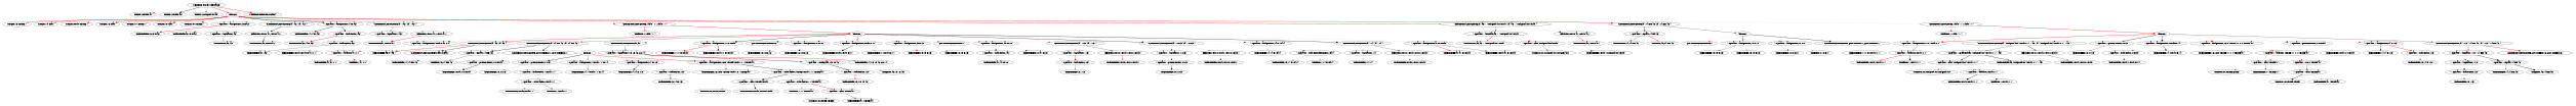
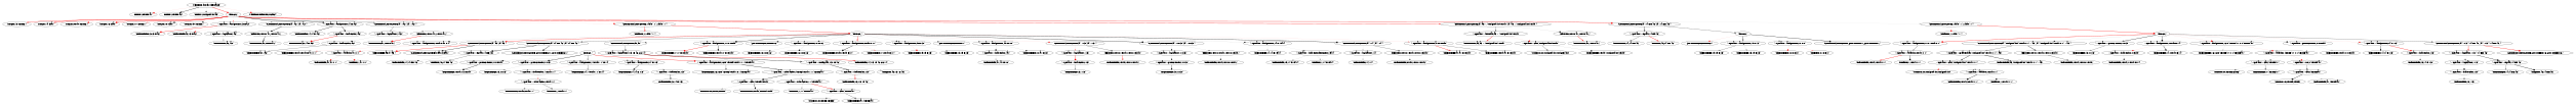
  digraph {
    edge [arrowhead=box color=black style=bold]
    n1 [label="(METHOD,do_rfc1035_name)"]
    n2 [label="(PARAM,_BYTE *a1)"]
    n3 [label="(PARAM,_BYTE *a2)"]
    n4 [label="(PARAM,unsigned int a3)"]
    n5 [label="(BLOCK,,)"]
    n6 [label="(METHOD_RETURN,__cdecl)"]
    n7 [label="(LOCAL,v3: _BYTE *)"]
    n8 [label="(LOCAL,v4: char)"]
    n9 [label="(LOCAL,result: _BYTE *)"]
    n10 [label="(LOCAL,v6: char)"]
    n11 [label="(LOCAL,v7: _BYTE *)"]
    n12 [label="(LOCAL,v8: char)"]
    n13 [label="(LOCAL,v9: _BYTE *)"]
    n14 [label="(<operator>.assignment,v3 = a2)"]
    n15 [label="(CONTROL_STRUCTURE,if ( !a2 ),if ( !a2 ))"]
    n16 [label="(<operator>.assignment,v4 = *a2)"]
    n17 [label="(CONTROL_STRUCTURE,if ( !*a2 ),if ( !*a2 ))"]
    n18 [label="(CONTROL_STRUCTURE,while ( 1 ),while ( 1 ))"]
    n19 [label="(CONTROL_STRUCTURE,if ( a3 < (unsigned int)result ),if ( a3 < (unsigned int)result ))"]
    n20 [label="(CONTROL_STRUCTURE,if ( v4 == 46 ),if ( v4 == 46 ))"]
    n21 [label="(CONTROL_STRUCTURE,while ( 1 ),while ( 1 ))"]
    n22 [label="(IDENTIFIER,v3,v3 = a2)"]
    n23 [label="(IDENTIFIER,a2,v3 = a2)"]
    n24 [label="(<operator>.logicalNot,!a2)"]
    n25 [label="(RETURN,return a1;,return a1;)"]
    n26 [label="(IDENTIFIER,v4,v4 = *a2)"]
    n27 [label="(<operator>.indirection,*a2)"]
    n28 [label="(<operator>.logicalNot,!*a2)"]
    n29 [label="(RETURN,return a1;,return a1;)"]
    n30 [label="(LITERAL,1,while ( 1 ))"]
    n31 [label="(BLOCK,,)"]
    n32 [label="(<operator>.lessThan,a3 < (unsigned int)result)"]
    n33 [label="(RETURN,return a1;,return a1;)"]
    n34 [label="(<operator>.equals,v4 == 46)"]
    n35 [label="(BLOCK,,)"]
    n36 [label="(LITERAL,1,while ( 1 ))"]
    n37 [label="(BLOCK,,)"]
    n38 [label="(IDENTIFIER,a2,!a2)"]
    n39 [label="(IDENTIFIER,a1,return a1;)"]
    n40 [label="(IDENTIFIER,a2,v4 = *a2)"]
    n41 [label="(<operator>.indirection,*a2)"]
    n42 [label="(IDENTIFIER,a1,return a1;)"]
    n43 [label="(IDENTIFIER,a2,!*a2)"]
    n44 [label="(<operator>.assignment,result = a1 + 1)"]
    n45 [label="(CONTROL_STRUCTURE,if ( a3 ),if ( a3 ))"]
    n46 [label="(CONTROL_STRUCTURE,if ( v4 == 46 ),if ( v4 == 46 ))"]
    n47 [label="(CONTROL_STRUCTURE,do,do)"]
    n48 [label="(<operator>.assignment,v7 = result)"]
    n49 [label="(JUMP_TARGET,LABEL_16)"]
    n50 [label="(<operator>.assignment,v8 = v6)"]
    n51 [label="(<operator>.assignment,result = v7)"]
    n52 [label="(<operator>.assignment,v9 = v3)"]
    n53 [label="(JUMP_TARGET,LABEL_17)"]
    n54 [label="(<operator>.assignment,*a1 = v8)"]
    n55 [label="(CONTROL_STRUCTURE,if ( !*v3 ),if ( !*v3 ))"]
    n56 [label="(CONTROL_STRUCTURE,if ( !++v3 ),if ( !++v3 ))"]
    n57 [label="(<operator>.assignment,v4 = v9[1])"]
    n58 [label="(CONTROL_STRUCTURE,if ( !v4 ),if ( !v4 ))"]
    n59 [label="(<operator>.assignment,a1 = result)"]
    n60 [label="(IDENTIFIER,result,result = a1 + 1)"]
    n61 [label="(<operator>.addition,a1 + 1)"]
    n62 [label="(IDENTIFIER,a3,if ( a3 ))"]
    n63 [label="(CONTROL_STRUCTURE,break;,break;)"]
    n64 [label="(<operator>.equals,v4 == 46)"]
    n65 [label="(CONTROL_STRUCTURE,goto LABEL_21;,goto LABEL_21;)"]
    n66 [label="(BLOCK,,)"]
    n67 [label="(<operator>.logicalAnd,*v3 != 46 && v4)"]
    n68 [label="(IDENTIFIER,v7,v7 = result)"]
    n69 [label="(IDENTIFIER,result,v7 = result)"]
    n70 [label="(IDENTIFIER,v8,v8 = v6)"]
    n71 [label="(IDENTIFIER,v6,v8 = v6)"]
    n72 [label="(IDENTIFIER,result,result = v7)"]
    n73 [label="(IDENTIFIER,v7,result = v7)"]
    n74 [label="(IDENTIFIER,v9,v9 = v3)"]
    n75 [label="(IDENTIFIER,v3,v9 = v3)"]
    n76 [label="(<operator>.indirection,*a1)"]
    n77 [label="(IDENTIFIER,v8,*a1 = v8)"]
    n78 [label="(<operator>.logicalNot,!*v3)"]
    n79 [label="(RETURN,return result;,return result;)"]
    n80 [label="(<operator>.logicalNot,!++v3)"]
    n81 [label="(RETURN,return result;,return result;)"]
    n82 [label="(IDENTIFIER,v4,v4 = v9[1])"]
    n83 [label="(<operator>.indirectIndexAccess,v9[1])"]
    n84 [label="(<operator>.logicalNot,!v4)"]
    n85 [label="(RETURN,return result;,return result;)"]
    n86 [label="(IDENTIFIER,a1,a1 = result)"]
    n87 [label="(IDENTIFIER,result,a1 = result)"]
    n88 [label="(IDENTIFIER,a1,a1 + 1)"]
    n89 [label="(LITERAL,1,a1 + 1)"]
    n90 [label="(IDENTIFIER,v4,v4 == 46)"]
    n91 [label="(LITERAL,46,v4 == 46)"]
    n92 [label="(<operator>.preIncrement,++result)"]
    n93 [label="(<operator>.preIncrement,++v3)"]
    n94 [label="(<operator>.assignment,*(result - 1) = v4)"]
    n95 [label="(<operator>.assignment,v4 = *v3)"]
    n96 [label="(<operator>.assignment,v6 = (_BYTE)result - 1 - (_BYTE)a1)"]
    n97 [label="(<operator>.notEquals,*v3 != 46)"]
    n98 [label="(IDENTIFIER,v4,*v3 != 46 && v4)"]
    n99 [label="(IDENTIFIER,result,++result)"]
    n100 [label="(IDENTIFIER,v3,++v3)"]
    n101 [label="(<operator>.indirection,*(result - 1))"]
    n102 [label="(IDENTIFIER,v4,*(result - 1) = v4)"]
    n103 [label="(IDENTIFIER,v4,v4 = *v3)"]
    n104 [label="(<operator>.indirection,*v3)"]
    n105 [label="(IDENTIFIER,v6,v6 = (_BYTE)result - 8 - (_BYTE)a1)"]
    n106 [label="(<operator>.subtraction,(_BYTE)result - 1 - (_BYTE)a1)"]
    n107 [label="(<operator>.subtraction,result - 1)"]
    n108 [label="(IDENTIFIER,result,result - 1)"]
    n109 [label="(LITERAL,1,result - 1)"]
    n110 [label="(IDENTIFIER,v3,v4 = *v3)"]
    n111 [label="(<operator>.cast,(_BYTE)result)"]
    n112 [label="(<operator>.subtraction,1 - (_BYTE)a1)"]
    n113 [label="(UNKNOWN,_BYTE,_BYTE)"]
    n114 [label="(IDENTIFIER,result,(_BYTE)result)"]
    n115 [label="(LITERAL,1,1 - (_BYTE)a1)"]
    n116 [label="(<operator>.cast,(_BYTE)a1)"]
    n117 [label="(UNKNOWN,_BYTE,_BYTE)"]
    n118 [label="(IDENTIFIER,a1,(_BYTE)a1)"]
    n119 [label="(<operator>.indirection,*v3)"]
    n120 [label="(LITERAL,46,*v3 != 46)"]
    n121 [label="(IDENTIFIER,v3,*v3 != 46)"]
    n122 [label="(IDENTIFIER,a1,*a1 = v8)"]
    n123 [label="(<operator>.indirection,*v3)"]
    n124 [label="(IDENTIFIER,result,return result;)"]
    n125 [label="(IDENTIFIER,v3,!*v3)"]
    n126 [label="(<operator>.preIncrement,++v3)"]
    n127 [label="(IDENTIFIER,result,return result;)"]
    n128 [label="(IDENTIFIER,v3,++v3)"]
    n129 [label="(IDENTIFIER,v9,v4 = v9[1])"]
    n130 [label="(LITERAL,1,v4 = v9[1])"]
    n131 [label="(IDENTIFIER,v4,!v4)"]
    n132 [label="(IDENTIFIER,result,return result;)"]
    n133 [label="(IDENTIFIER,a3,a3 < (unsigned int)result)"]
    n134 [label="(<operator>.cast,(unsigned int)result)"]
    n135 [label="(IDENTIFIER,a1,return a1;)"]
    n136 [label="(UNKNOWN,unsigned int,unsigned int)"]
    n137 [label="(IDENTIFIER,result,(unsigned int)result)"]
    n138 [label="(IDENTIFIER,v4,v4 == 46)"]
    n139 [label="(LITERAL,46,v4 == 46)"]
    n140 [label="(JUMP_TARGET,LABEL_21)"]
    n141 [label="(<operator>.assignment,v9 = v3)"]
    n142 [label="(<operator>.assignment,v8 = 0)"]
    n143 [label="(CONTROL_STRUCTURE,goto LABEL_17;,goto LABEL_17;)"]
    n144 [label="(IDENTIFIER,v9,v9 = v3)"]
    n145 [label="(IDENTIFIER,v3,v9 = v3)"]
    n146 [label="(IDENTIFIER,v8,v8 = 0)"]
    n147 [label="(LITERAL,0,v8 = 0)"]
    n148 [label="(<operator>.assignment,v7 = result + 1)"]
    n149 [label="(CONTROL_STRUCTURE,if ( (unsigned int)(result + 1) > a3 ),if ( (unsigned int)(result + 1) > a3 ))"]
    n150 [label="(<operator>.preIncrement,++v3)"]
    n151 [label="(<operator>.assignment,*result = v4)"]
    n152 [label="(<operator>.assignment,v6 = (_BYTE)v7 + ~(_BYTE)a1)"]
    n153 [label="(<operator>.preIncrement,++result)"]
    n154 [label="(<operator>.assignment,v4 = *v3)"]
    n155 [label="(CONTROL_STRUCTURE,if ( !*v3 || v4 == 46 ),if ( !*v3 || v4 == 46 ))"]
-   n156 [label="(IDENTIFIER,v7,v7 = result + 1)"]
    n157 [label="(<operator>.addition,result + 1)"]
    n158 [label="(<operator>.greaterThan,(unsigned int)(result + 1) > a3)"]
    n159 [label="(RETURN,return result;,return result;)"]
    n160 [label="(IDENTIFIER,v3,++v3)"]
    n161 [label="(<operator>.indirection,*result)"]
    n162 [label="(IDENTIFIER,v4,*result = v4)"]
    n163 [label="(IDENTIFIER,v6,v6 = (_BYTE)v7 + ~(_BYTE)a1)"]
    n164 [label="(<operator>.addition,(_BYTE)v7 + ~(_BYTE)a1)"]
    n165 [label="(IDENTIFIER,result,++result)"]
    n166 [label="(IDENTIFIER,v4,v4 = *v3)"]
    n167 [label="(<operator>.indirection,*v3)"]
    n168 [label="(<operator>.logicalOr,!*v3 || v4 == 46)"]
    n169 [label="(CONTROL_STRUCTURE,goto LABEL_16;,goto LABEL_16;)"]
    n170 [label="(IDENTIFIER,result,result + 1)"]
    n171 [label="(LITERAL,1,result + 1)"]
    n172 [label="(<operator>.cast,(unsigned int)(result + 1))"]
    n173 [label="(IDENTIFIER,a3,(unsigned int)(result + 1) > a3)"]
    n174 [label="(IDENTIFIER,result,return result;)"]
    n175 [label="(UNKNOWN,unsigned int,unsigned int)"]
    n176 [label="(<operator>.addition,result + 1)"]
    n177 [label="(IDENTIFIER,result,result + 1)"]
    n178 [label="(LITERAL,1,result + 1)"]
    n179 [label="(IDENTIFIER,result,*result = v4)"]
    n180 [label="(<operator>.cast,(_BYTE)v7)"]
    n181 [label="(<operator>.not,~(_BYTE)a1)"]
    n182 [label="(UNKNOWN,_BYTE,_BYTE)"]
    n183 [label="(IDENTIFIER,v7,(_BYTE)v7)"]
    n184 [label="(<operator>.cast,(_BYTE)a1)"]
    n185 [label="(UNKNOWN,_BYTE,_BYTE)"]
    n186 [label="(IDENTIFIER,a1,(_BYTE)a1)"]
    n187 [label="(IDENTIFIER,v3,v4 = *v3)"]
    n188 [label="(<operator>.logicalNot,!*v3)"]
    n189 [label="(<operator>.equals,v4 == 46)"]
    n190 [label="(<operator>.indirection,*v3)"]
    n191 [label="(IDENTIFIER,v4,v4 == 46)"]
    n192 [label="(LITERAL,46,v4 == 46)"]
    n193 [label="(IDENTIFIER,v3,!*v3)"]
    n1 -> n2 [color=red style=dotted]
    n1 -> n3 [arrowhead=diamond]
    n1 -> n4 [color=gray40 style=dotted]
    n1 -> n5 [arrowhead=diamond color=red]
-   n1 -> n6 [color=red]
+   n1 -> n6 [color=red style=dotted]
    n5 -> n7 [arrowhead=onormal color=red]
    n5 -> n8 [arrowhead=onormal color=red]
    n5 -> n9 [color=red style=dotted]
    n5 -> n10 [color=red]
    n5 -> n11 [arrowhead=onormal color=red style=dotted]
    n5 -> n12 [style=dotted]
    n5 -> n13 [arrowhead=diamond style=dotted]
    n5 -> n14 [arrowhead=onormal color=red style=dotted]
    n5 -> n15 [arrowhead=onormal style=dotted]
    n5 -> n16 [arrowhead=diamond]
    n5 -> n17 [arrowhead=onormal color=gray40]
    n5 -> n18 [color=red style=dotted]
    n5 -> n19 [arrowhead=onormal color=red]
    n5 -> n20 [color=red]
    n5 -> n21 [arrowhead=onormal color=gray40 style=dotted]
    n14 -> n22 [color=red]
    n14 -> n23 [arrowhead=diamond color=red style=dotted]
    n15 -> n24 [color=gray40 style=dotted]
    n15 -> n25 [arrowhead=diamond]
    n16 -> n26 [arrowhead=diamond]
    n16 -> n27 [arrowhead=diamond]
    n17 -> n28 [arrowhead=onormal color=gray40]
    n17 -> n29 [arrowhead=diamond color=gray40 style=dotted]
    n18 -> n30 [arrowhead=onormal color=red]
    n18 -> n31 [arrowhead=diamond color=red]
    n19 -> n32 [arrowhead=diamond color=gray40]
    n19 -> n33 [style=dotted]
    n20 -> n34 [arrowhead=onormal]
    n20 -> n35 [color=gray40]
    n21 -> n36 [color=red style=dotted]
    n21 -> n37 [color=red]
    n24 -> n38 [arrowhead=onormal style=dotted]
    n25 -> n39 [arrowhead=onormal]
    n27 -> n40 [color=red]
    n28 -> n41 [arrowhead=diamond style=dotted]
    n29 -> n42 [color=red]
    n31 -> n44 [style=dotted]
    n31 -> n45 [arrowhead=diamond color=red]
    n31 -> n46 [arrowhead=diamond color=gray40]
    n31 -> n47 [color=gray40 style=dotted]
    n31 -> n48
    n31 -> n49 [arrowhead=diamond style=dotted]
    n31 -> n50 [arrowhead=diamond style=dotted]
    n31 -> n51 [arrowhead=onormal color=red]
    n31 -> n52 [arrowhead=diamond style=dotted]
    n31 -> n53 [color=gray40 style=dotted]
    n31 -> n54 [color=gray40 style=dotted]
    n31 -> n55 [arrowhead=diamond color=red style=dotted]
    n31 -> n56
    n31 -> n57 [arrowhead=diamond style=dotted]
    n31 -> n58
    n31 -> n59 [arrowhead=onormal color=red style=dotted]
    n32 -> n133 [arrowhead=onormal color=red]
    n32 -> n134 [color=red style=dotted]
    n33 -> n135 [arrowhead=onormal color=red]
    n34 -> n138 [color=gray40]
    n34 -> n139 [arrowhead=onormal color=red]
    n35 -> n140 [arrowhead=diamond color=red style=dotted]
    n35 -> n141 [arrowhead=onormal]
    n35 -> n142 [color=gray40 style=dotted]
    n35 -> n143
    n37 -> n148 [color=red]
    n37 -> n149 [arrowhead=diamond style=dotted]
    n37 -> n150 [arrowhead=onormal]
    n37 -> n151
    n37 -> n152 [color=red style=dotted]
    n37 -> n153 [style=dotted]
    n37 -> n154 [arrowhead=diamond color=red style=dotted]
    n37 -> n155 [arrowhead=diamond color=gray40]
    n41 -> n43 [arrowhead=onormal color=gray40]
    n44 -> n60 [arrowhead=onormal color=red style=dotted]
    n44 -> n61 [arrowhead=diamond color=red style=dotted]
    n45 -> n62 [color=red]
    n45 -> n63 [arrowhead=diamond]
    n46 -> n64
    n46 -> n65 [arrowhead=diamond]
    n47 -> n66 [arrowhead=onormal color=gray40 style=dotted]
    n47 -> n67 [color=gray40]
    n48 -> n68 [color=red]
    n48 -> n69 [arrowhead=diamond]
    n50 -> n70 [arrowhead=diamond style=dotted]
    n50 -> n71 [style=dotted]
    n51 -> n72
    n51 -> n73 [arrowhead=onormal color=red style=dotted]
    n52 -> n74 [color=red style=dotted]
    n52 -> n75 [color=gray40 style=dotted]
    n54 -> n76 [style=dotted]
    n54 -> n77 [arrowhead=diamond style=dotted]
    n55 -> n78 [arrowhead=onormal color=red style=dotted]
    n55 -> n79 [color=gray40]
    n56 -> n80 [arrowhead=diamond style=dotted]
    n56 -> n81 [arrowhead=onormal style=dotted]
    n57 -> n82 [arrowhead=onormal color=gray40 style=dotted]
    n57 -> n83 [color=gray40 style=dotted]
    n58 -> n84 [arrowhead=onormal color=gray40 style=dotted]
    n58 -> n85 [color=gray40]
    n59 -> n86 [arrowhead=onormal color=red]
    n59 -> n87 [arrowhead=diamond color=gray40]
    n61 -> n88 [arrowhead=diamond color=red style=dotted]
    n61 -> n89 [color=red style=dotted]
    n64 -> n90 [arrowhead=diamond style=dotted]
    n64 -> n91 [arrowhead=diamond color=gray40]
    n66 -> n92 [style=dotted]
    n66 -> n93 [arrowhead=diamond]
    n66 -> n94 [arrowhead=onormal color=gray40]
    n66 -> n95 [color=gray40 style=dotted]
    n66 -> n96 [color=red]
    n67 -> n97 [arrowhead=onormal]
    n67 -> n98 [arrowhead=onormal color=red]
    n76 -> n122 [arrowhead=onormal color=gray40 style=dotted]
    n78 -> n123 [color=red]
    n79 -> n124 [arrowhead=onormal color=red]
    n80 -> n126 [arrowhead=diamond style=dotted]
    n81 -> n127 [arrowhead=diamond style=dotted]
    n83 -> n129 [arrowhead=onormal style=dotted]
    n83 -> n130 [arrowhead=onormal style=dotted]
    n84 -> n131 [arrowhead=onormal color=gray40 style=dotted]
    n85 -> n132 [color=gray40 style=dotted]
    n92 -> n99
    n93 -> n100 [arrowhead=onormal style=dotted]
    n94 -> n101 [arrowhead=onormal color=red style=dotted]
    n94 -> n102 [arrowhead=onormal color=gray40]
    n95 -> n103 [arrowhead=diamond]
    n95 -> n104 [arrowhead=onormal color=gray40 style=dotted]
    n96 -> n105 [arrowhead=diamond color=gray40]
    n96 -> n106 [arrowhead=onormal]
    n97 -> n119 [arrowhead=onormal]
    n97 -> n120 [arrowhead=onormal style=dotted]
    n101 -> n107 [arrowhead=onormal color=red style=dotted]
    n104 -> n110 [arrowhead=onormal]
    n106 -> n111
    n106 -> n112 [arrowhead=onormal color=gray40 style=dotted]
    n107 -> n108 [arrowhead=diamond color=gray40 style=dotted]
    n107 -> n109 [arrowhead=diamond color=gray40]
    n111 -> n113 [arrowhead=onormal style=dotted]
    n111 -> n114 [arrowhead=diamond]
    n112 -> n115 [arrowhead=onormal style=dotted]
    n112 -> n116 [arrowhead=onormal color=red]
    n116 -> n117 [color=gray40 style=dotted]
    n116 -> n118 [color=gray40]
    n119 -> n121 [arrowhead=onormal color=red]
    n123 -> n125 [arrowhead=onormal color=gray40]
    n126 -> n128 [arrowhead=diamond]
    n134 -> n136 [arrowhead=diamond color=gray40]
    n134 -> n137 [style=dotted]
    n141 -> n144 [arrowhead=onormal color=gray40]
    n141 -> n145 [arrowhead=onormal style=dotted]
    n142 -> n146 [color=red style=dotted]
    n142 -> n147 [arrowhead=onormal color=red style=dotted]
-   n148 -> n156 [arrowhead=onormal color=gray40 style=dotted]
    n148 -> n157 [arrowhead=onormal color=gray40]
    n149 -> n158 [arrowhead=onormal color=gray40]
    n149 -> n159 [arrowhead=onormal]
    n150 -> n160 [arrowhead=onormal color=gray40]
    n151 -> n161 [arrowhead=diamond color=red style=dotted]
    n151 -> n162 [arrowhead=diamond]
    n152 -> n163 [arrowhead=onormal color=gray40 style=dotted]
    n152 -> n164 [color=red style=dotted]
    n153 -> n165 [arrowhead=onormal color=gray40 style=dotted]
    n154 -> n166 [arrowhead=diamond]
    n154 -> n167 [arrowhead=diamond color=red]
    n155 -> n168 [arrowhead=onormal color=red]
    n155 -> n169 [color=red]
    n157 -> n170 [arrowhead=onormal color=red]
    n157 -> n171
    n158 -> n172 [arrowhead=onormal]
    n158 -> n173 [arrowhead=onormal]
    n159 -> n174 [arrowhead=diamond color=gray40]
    n161 -> n179 [arrowhead=diamond style=dotted]
    n164 -> n180 [color=gray40 style=dotted]
    n164 -> n181 [color=red style=dotted]
    n167 -> n187 [color=gray40 style=dotted]
    n168 -> n188 [color=gray40 style=dotted]
    n168 -> n189
    n172 -> n175 [arrowhead=diamond color=red style=dotted]
    n172 -> n176 [arrowhead=diamond color=gray40 style=dotted]
    n176 -> n177
    n176 -> n178 [style=dotted]
    n180 -> n182 [color=gray40 style=dotted]
    n180 -> n183 [arrowhead=diamond color=gray40]
    n181 -> n184 [arrowhead=diamond color=gray40]
    n184 -> n185
    n184 -> n186 [arrowhead=onormal color=gray40 style=dotted]
    n188 -> n190 [style=dotted]
    n189 -> n191 [arrowhead=onormal color=gray40]
    n189 -> n192
    n190 -> n193 [color=gray40 style=dotted]
  }
